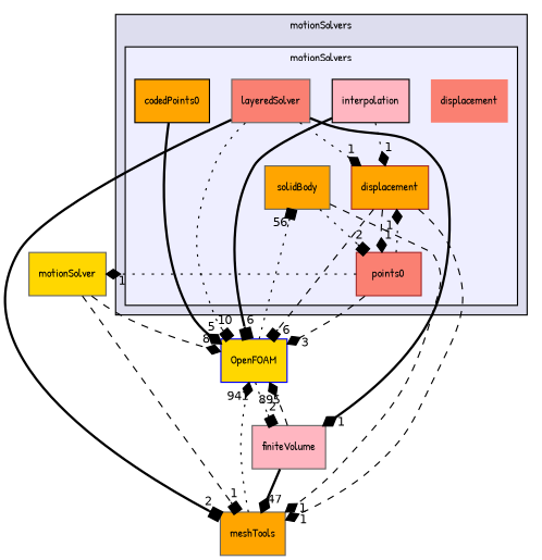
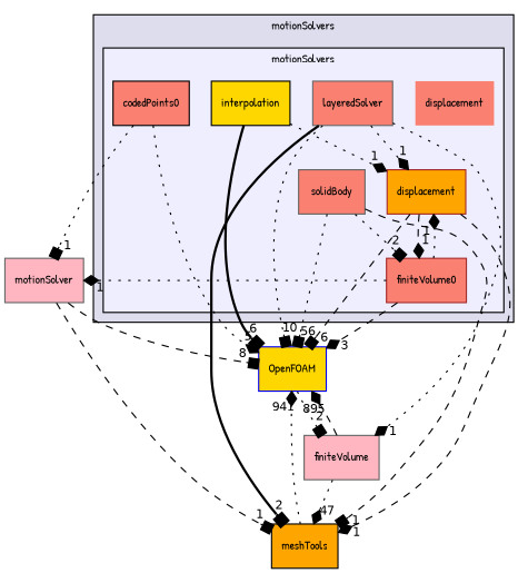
  digraph {
    compound=true
    fontname="Patrick Hand"
    node [color=gray40 fillcolor=salmon fontname="Patrick Hand" fontsize=10 shape=box style=filled]
    edge [arrowhead=diamond fontname="Patrick Hand" headlabel=1 labeldistance=1.5 labelfontname=Helvetica labelfontsize=10 style=dotted]
    n1 [color=black label=displacement shape=plaintext]
-   n2 [color=black fillcolor=orange label=codedPoints0]
+   n2 [color=black label=codedPoints0]
    n3 [color=brown fillcolor=orange label=displacement]
-   n4 [color=black fillcolor=lightpink label=interpolation]
+   n4 [color=black fillcolor=gold label=interpolation]
    n5 [label=layeredSolver]
-   n6 [color=brown label=points0]
-   n7 [fillcolor=orange label=solidBody]
-   n8 [fillcolor=gold label=motionSolver]
+   n6 [color=brown label=finiteVolume0]
+   n7 [label=solidBody]
+   n8 [fillcolor=lightpink label=motionSolver]
    n9 [color=blue fillcolor=gold label=OpenFOAM]
-   n10 [fillcolor=orange label=meshTools]
+   n10 [color=black fillcolor=orange label=meshTools]
    n11 [fillcolor=lightpink label=finiteVolume]
    subgraph cluster_1 {
      bgcolor="#ddddee"
      fontsize=10
      label=motionSolvers
      pencolor=black
      subgraph cluster_2 {
        bgcolor="#eeeeff"
        fontsize=10
        label=motionSolvers
        pencolor=black
        n1
        n2
        n3
        n4
        n5
        n6
        n7
      }
    }
-   n2 -> n9 [headlabel=5 style=bold]
+   n2 -> n8 [arrowhead=box]
+   n2 -> n9 [headlabel=5]
    n3 -> n6 [style=dashed]
    n3 -> n9 [arrowhead=box headlabel=6 style=dashed]
    n3 -> n10 [style=dashed]
    n4 -> n3
    n4 -> n9 [arrowhead=box headlabel=6 style=bold]
    n5 -> n3
    n5 -> n9 [arrowhead=box headlabel=10]
    n5 -> n10 [arrowhead=box headlabel=2 style=bold]
-   n5 -> n11 [style=bold]
+   n5 -> n11
    n6 -> n3
    n6 -> n8
    n6 -> n9 [headlabel=3 style=dashed]
    n7 -> n6 [arrowhead=box headlabel=2]
-   n9 -> n7 [arrowhead=box headlabel=56]
-   n7 -> n10 [style=dashed]
-   n8 -> n9 [headlabel=8 style=dashed]
+   n7 -> n9 [arrowhead=box headlabel=56]
+   n7 -> n10 [arrowhead=box style=dashed]
+   n8 -> n9 [arrowhead=box headlabel=8 style=dashed]
    n8 -> n10 [arrowhead=box style=dashed]
    n9 -> n11 [arrowhead=box headlabel=2]
    n10 -> n9 [headlabel=941]
    n11 -> n9 [headlabel=895 style=dashed]
-   n11 -> n10 [headlabel=47 style=bold]
+   n11 -> n10 [headlabel=47]
  }
